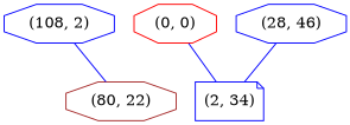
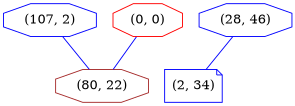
  graph {
    node [color=blue shape=octagon]
    edge [color=blue weight=1]
    "(80, 22)" [color=brown]
-   "(108, 2)"
+   "(108, 2)" [label="(107, 2)"]
    "(0, 0)" [color=red]
    "(2, 34)" [shape=note]
    "(28, 46)"
    "(108, 2)" -- "(80, 22)"
-   "(0, 0)" -- "(2, 34)" [weight=4]
+   "(0, 0)" -- "(80, 22)" [weight=4]
    "(28, 46)" -- "(2, 34)"
  }
